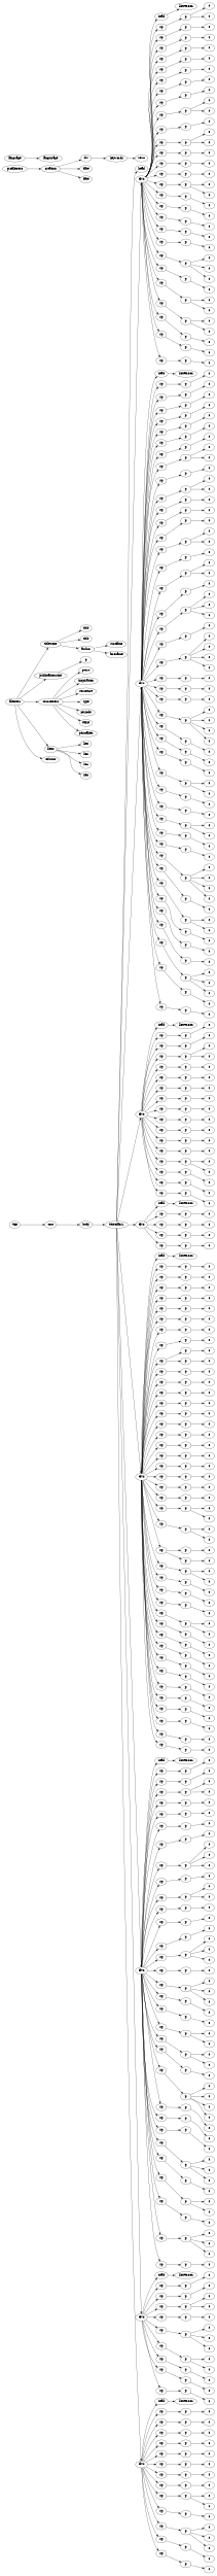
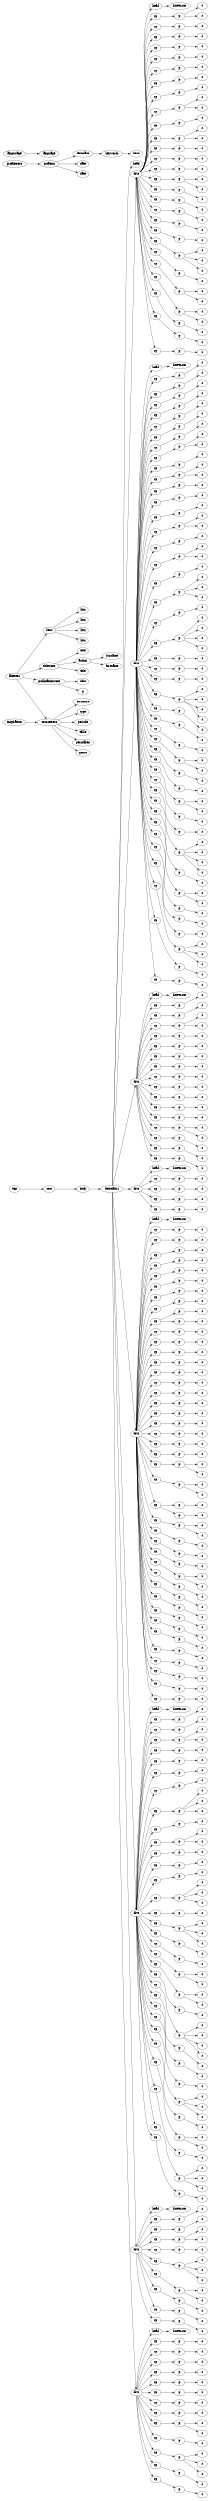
  digraph {
    rankdir=LR
    n1 [label=TEI]
    n2 [label=text]
    n3 [label=body]
    n4 [label=fileDesc]
    n5 [label=titleStmt]
    n6 [label=publicationStmt]
    n7 [label=sourceDesc]
    n8 [label=liens]
-   n9 [label=edStmt]
    n10 [label=profileDesc]
    n11 [label=creation]
    n12 [label=title]
    n13 [label=title]
    n14 [label=author]
    n15 [label=p]
+   n16 [label=idno]
    n17 [label=genre]
    n18 [label=inspiration]
    n19 [label=structure]
    n20 [label=type]
    n21 [label=periode]
    n22 [label=taille]
    n23 [label=permalien]
    n24 [label=lien]
    n25 [label=lien]
    n26 [label=lien]
    n27 [label=lien]
    n28 [label=surname]
    n29 [label=forename]
-   n30 [label=div]
+   n30 [label=textClass]
    n31 [label=date]
    n32 [label=date]
    n33 [label=langUsage]
    n34 [label=language]
    n35 [label=keywords]
    n36 [label=term]
    n37 [label=textClass1]
    n38 [label=head]
    n39 [label=div2]
    n40 [label=div2]
    n41 [label=div2]
    n42 [label=div2]
    n43 [label=div2]
    n44 [label=div2]
    n45 [label=div2]
    n46 [label=div2]
    n47 [label=head]
    n48 [label=sp]
    n49 [label=sp]
    n50 [label=sp]
    n51 [label=sp]
    n52 [label=sp]
    n53 [label=sp]
    n54 [label=sp]
    n55 [label=sp]
    n56 [label=sp]
    n57 [label=sp]
    n58 [label=sp]
    n59 [label=sp]
    n60 [label=sp]
    n61 [label=sp]
    n62 [label=sp]
    n63 [label=sp]
    n64 [label=sp]
    n65 [label=sp]
    n66 [label=sp]
    n67 [label=sp]
    n68 [label=sp]
    n69 [label=sp]
    n70 [label=sp]
    n71 [label=sp]
    n72 [label=sp]
    n73 [label=sp]
    n74 [label=sp]
    n75 [label=head]
    n76 [label=sp]
    n77 [label=sp]
    n78 [label=sp]
    n79 [label=sp]
    n80 [label=sp]
    n81 [label=sp]
    n82 [label=sp]
    n83 [label=sp]
    n84 [label=sp]
    n85 [label=sp]
    n86 [label=sp]
    n87 [label=sp]
    n88 [label=sp]
    n89 [label=sp]
    n90 [label=sp]
    n91 [label=sp]
    n92 [label=sp]
    n93 [label=sp]
    n94 [label=sp]
    n95 [label=sp]
    n96 [label=sp]
    n97 [label=sp]
    n98 [label=sp]
    n99 [label=sp]
    n100 [label=sp]
    n101 [label=sp]
    n102 [label=sp]
    n103 [label=sp]
    n104 [label=sp]
    n105 [label=sp]
    n106 [label=sp]
    n107 [label=sp]
    n108 [label=sp]
    n109 [label=sp]
    n110 [label=sp]
    n111 [label=sp]
    n112 [label=sp]
    n113 [label=sp]
    n114 [label=sp]
    n115 [label=sp]
    n116 [label=sp]
    n117 [label=sp]
    n118 [label=head]
    n119 [label=sp]
    n120 [label=sp]
    n121 [label=sp]
    n122 [label=sp]
    n123 [label=sp]
    n124 [label=sp]
    n125 [label=sp]
    n126 [label=sp]
    n127 [label=sp]
    n128 [label=sp]
    n129 [label=sp]
    n130 [label=sp]
    n131 [label=sp]
    n132 [label=sp]
    n133 [label=sp]
    n134 [label=sp]
    n135 [label=head]
    n136 [label=sp]
    n137 [label=sp]
    n138 [label=sp]
    n139 [label=sp]
    n140 [label=head]
    n141 [label=sp]
    n142 [label=sp]
    n143 [label=sp]
    n144 [label=sp]
    n145 [label=sp]
    n146 [label=sp]
    n147 [label=sp]
    n148 [label=sp]
    n149 [label=sp]
    n150 [label=sp]
    n151 [label=sp]
    n152 [label=sp]
    n153 [label=sp]
    n154 [label=sp]
    n155 [label=sp]
    n156 [label=sp]
    n157 [label=sp]
    n158 [label=sp]
    n159 [label=sp]
    n160 [label=sp]
    n161 [label=sp]
    n162 [label=sp]
    n163 [label=sp]
    n164 [label=sp]
    n165 [label=sp]
    n166 [label=sp]
    n167 [label=sp]
    n168 [label=sp]
    n169 [label=sp]
    n170 [label=sp]
    n171 [label=sp]
    n172 [label=sp]
    n173 [label=sp]
    n174 [label=sp]
    n175 [label=sp]
    n176 [label=sp]
    n177 [label=sp]
    n178 [label=sp]
    n179 [label=sp]
    n180 [label=sp]
    n181 [label=sp]
    n182 [label=head]
    n183 [label=sp]
    n184 [label=sp]
    n185 [label=sp]
    n186 [label=sp]
    n187 [label=sp]
    n188 [label=sp]
    n189 [label=sp]
    n190 [label=sp]
    n191 [label=sp]
    n192 [label=sp]
    n193 [label=sp]
    n194 [label=sp]
    n195 [label=sp]
    n196 [label=sp]
    n197 [label=sp]
    n198 [label=sp]
    n199 [label=sp]
    n200 [label=sp]
    n201 [label=sp]
    n202 [label=sp]
    n203 [label=sp]
    n204 [label=sp]
    n205 [label=sp]
    n206 [label=sp]
    n207 [label=sp]
    n208 [label=sp]
    n209 [label=sp]
    n210 [label=sp]
    n211 [label=sp]
    n212 [label=sp]
    n213 [label=sp]
    n214 [label=head]
    n215 [label=sp]
    n216 [label=sp]
    n217 [label=sp]
    n218 [label=sp]
    n219 [label=sp]
    n220 [label=sp]
    n221 [label=sp]
    n222 [label=sp]
    n223 [label=sp]
    n224 [label=head]
    n225 [label=sp]
    n226 [label=sp]
    n227 [label=sp]
    n228 [label=sp]
    n229 [label=sp]
    n230 [label=sp]
    n231 [label=sp]
    n232 [label=sp]
    n233 [label=sp]
    n234 [label=sp]
    n235 [label=sp]
    n236 [label=sp]
    n237 [label=sp]
    n238 [label=listPerson]
    n239 [label=p]
    n240 [label=p]
    n241 [label=p]
    n242 [label=p]
    n243 [label=p]
    n244 [label=p]
    n245 [label=p]
    n246 [label=p]
    n247 [label=p]
    n248 [label=p]
    n249 [label=p]
    n250 [label=p]
    n251 [label=p]
    n252 [label=p]
    n253 [label=p]
    n254 [label=p]
    n255 [label=p]
    n256 [label=p]
    n257 [label=p]
    n258 [label=p]
    n259 [label=p]
    n260 [label=p]
    n261 [label=p]
    n262 [label=p]
    n263 [label=p]
    n264 [label=p]
    n265 [label=p]
    n266 [label=s]
    n267 [label=s]
    n268 [label=s]
    n269 [label=s]
    n270 [label=s]
    n271 [label=s]
    n272 [label=s]
    n273 [label=s]
    n274 [label=s]
    n275 [label=s]
    n276 [label=s]
    n277 [label=s]
    n278 [label=s]
    n279 [label=s]
    n280 [label=s]
    n281 [label=s]
    n282 [label=s]
    n283 [label=s]
    n284 [label=s]
    n285 [label=s]
    n286 [label=s]
    n287 [label=s]
    n288 [label=s]
    n289 [label=s]
    n290 [label=s]
    n291 [label=s]
    n292 [label=s]
    n293 [label=s]
    n294 [label=s]
    n295 [label=s]
    n296 [label=s]
    n297 [label=s]
    n298 [label=s]
    n299 [label=s]
    n300 [label=s]
    n301 [label=listPerson]
    n302 [label=p]
    n303 [label=p]
    n304 [label=p]
    n305 [label=p]
    n306 [label=p]
    n307 [label=p]
    n308 [label=p]
    n309 [label=p]
    n310 [label=p]
    n311 [label=p]
    n312 [label=p]
    n313 [label=p]
    n314 [label=p]
    n315 [label=p]
    n316 [label=p]
    n317 [label=p]
    n318 [label=p]
    n319 [label=p]
    n320 [label=p]
    n321 [label=p]
    n322 [label=p]
    n323 [label=p]
    n324 [label=p]
    n325 [label=p]
    n326 [label=p]
    n327 [label=p]
    n328 [label=p]
    n329 [label=p]
    n330 [label=p]
    n331 [label=p]
    n332 [label=p]
    n333 [label=p]
    n334 [label=p]
    n335 [label=p]
    n336 [label=p]
    n337 [label=p]
    n338 [label=p]
    n339 [label=p]
    n340 [label=p]
    n341 [label=p]
    n342 [label=p]
    n343 [label=p]
    n344 [label=s]
    n345 [label=s]
    n346 [label=s]
    n347 [label=s]
    n348 [label=s]
    n349 [label=s]
    n350 [label=s]
    n351 [label=s]
    n352 [label=s]
    n353 [label=s]
    n354 [label=s]
    n355 [label=s]
    n356 [label=s]
    n357 [label=s]
    n358 [label=s]
    n359 [label=s]
    n360 [label=s]
    n361 [label=s]
    n362 [label=s]
    n363 [label=s]
    n364 [label=s]
    n365 [label=s]
    n366 [label=s]
    n367 [label=s]
    n368 [label=s]
    n369 [label=s]
    n370 [label=s]
    n371 [label=s]
    n372 [label=s]
    n373 [label=s]
    n374 [label=s]
    n375 [label=s]
    n376 [label=s]
    n377 [label=s]
    n378 [label=s]
    n379 [label=s]
    n380 [label=s]
    n381 [label=s]
    n382 [label=s]
    n383 [label=s]
    n384 [label=s]
    n385 [label=s]
    n386 [label=s]
    n387 [label=s]
    n388 [label=s]
    n389 [label=s]
    n390 [label=s]
    n391 [label=s]
    n392 [label=s]
    n393 [label=s]
    n394 [label=s]
    n395 [label=s]
    n396 [label=s]
    n397 [label=s]
    n398 [label=s]
    n399 [label=s]
    n400 [label=s]
    n401 [label=s]
    n402 [label=s]
    n403 [label=s]
    n404 [label=s]
    n405 [label=s]
    n406 [label=listPerson]
    n407 [label=p]
    n408 [label=p]
    n409 [label=p]
    n410 [label=p]
    n411 [label=p]
    n412 [label=p]
    n413 [label=p]
    n414 [label=p]
    n415 [label=p]
    n416 [label=p]
    n417 [label=p]
    n418 [label=p]
    n419 [label=p]
    n420 [label=p]
    n421 [label=p]
    n422 [label=p]
    n423 [label=s]
    n424 [label=s]
    n425 [label=s]
    n426 [label=s]
    n427 [label=s]
    n428 [label=s]
    n429 [label=s]
    n430 [label=s]
    n431 [label=s]
    n432 [label=s]
    n433 [label=s]
    n434 [label=s]
    n435 [label=s]
    n436 [label=s]
    n437 [label=s]
    n438 [label=s]
    n439 [label=s]
    n440 [label=s]
    n441 [label=listPerson]
    n442 [label=p]
    n443 [label=p]
    n444 [label=p]
    n445 [label=p]
    n446 [label=s]
    n447 [label=s]
    n448 [label=s]
    n449 [label=s]
    n450 [label=listPerson]
    n451 [label=p]
    n452 [label=p]
    n453 [label=p]
    n454 [label=p]
    n455 [label=p]
    n456 [label=p]
    n457 [label=p]
    n458 [label=p]
    n459 [label=p]
    n460 [label=p]
    n461 [label=p]
    n462 [label=p]
    n463 [label=p]
    n464 [label=p]
    n465 [label=p]
    n466 [label=p]
    n467 [label=p]
    n468 [label=p]
    n469 [label=p]
    n470 [label=p]
    n471 [label=p]
    n472 [label=p]
    n473 [label=p]
    n474 [label=p]
    n475 [label=p]
    n476 [label=p]
    n477 [label=p]
    n478 [label=p]
    n479 [label=p]
    n480 [label=p]
    n481 [label=p]
    n482 [label=p]
    n483 [label=p]
    n484 [label=p]
    n485 [label=p]
    n486 [label=p]
    n487 [label=p]
    n488 [label=p]
    n489 [label=p]
    n490 [label=p]
    n491 [label=p]
    n492 [label=p]
    n493 [label=p]
    n494 [label=s]
    n495 [label=s]
    n496 [label=s]
    n497 [label=s]
    n498 [label=s]
    n499 [label=s]
    n500 [label=s]
    n501 [label=s]
    n502 [label=s]
    n503 [label=s]
    n504 [label=s]
    n505 [label=s]
    n506 [label=s]
    n507 [label=s]
    n508 [label=s]
    n509 [label=s]
    n510 [label=s]
    n511 [label=s]
    n512 [label=s]
    n513 [label=s]
    n514 [label=s]
    n515 [label=s]
    n516 [label=s]
    n517 [label=s]
    n518 [label=s]
    n519 [label=s]
    n520 [label=s]
    n521 [label=s]
    n522 [label=s]
    n523 [label=s]
    n524 [label=s]
    n525 [label=s]
    n526 [label=s]
    n527 [label=s]
    n528 [label=s]
    n529 [label=s]
    n530 [label=s]
    n531 [label=s]
    n532 [label=s]
    n533 [label=s]
    n534 [label=s]
    n535 [label=s]
    n536 [label=s]
    n537 [label=s]
    n538 [label=s]
    n539 [label=s]
    n540 [label=s]
    n541 [label=listPerson]
    n542 [label=p]
    n543 [label=p]
    n544 [label=p]
    n545 [label=p]
    n546 [label=p]
    n547 [label=p]
    n548 [label=p]
    n549 [label=p]
    n550 [label=p]
    n551 [label=p]
    n552 [label=p]
    n553 [label=p]
    n554 [label=p]
    n555 [label=p]
    n556 [label=p]
    n557 [label=p]
    n558 [label=p]
    n559 [label=p]
    n560 [label=p]
    n561 [label=p]
    n562 [label=p]
    n563 [label=p]
    n564 [label=p]
    n565 [label=p]
    n566 [label=p]
    n567 [label=p]
    n568 [label=p]
    n569 [label=p]
    n570 [label=p]
    n571 [label=p]
    n572 [label=p]
    n573 [label=s]
    n574 [label=s]
    n575 [label=s]
    n576 [label=s]
    n577 [label=s]
    n578 [label=s]
    n579 [label=s]
    n580 [label=s]
    n581 [label=s]
    n582 [label=s]
    n583 [label=s]
    n584 [label=s]
    n585 [label=s]
    n586 [label=s]
    n587 [label=s]
    n588 [label=s]
    n589 [label=s]
    n590 [label=s]
    n591 [label=s]
    n592 [label=s]
    n593 [label=s]
    n594 [label=s]
    n595 [label=s]
    n596 [label=s]
    n597 [label=s]
    n598 [label=s]
    n599 [label=s]
    n600 [label=s]
    n601 [label=s]
    n602 [label=s]
    n603 [label=s]
    n604 [label=s]
    n605 [label=s]
    n606 [label=s]
    n607 [label=s]
    n608 [label=s]
    n609 [label=s]
    n610 [label=s]
    n611 [label=s]
    n612 [label=s]
    n613 [label=s]
    n614 [label=s]
    n615 [label=s]
    n616 [label=s]
    n617 [label=s]
    n618 [label=s]
    n619 [label=s]
    n620 [label=s]
    n621 [label=s]
    n622 [label=listPerson]
    n623 [label=p]
    n624 [label=p]
    n625 [label=p]
    n626 [label=p]
    n627 [label=p]
    n628 [label=p]
    n629 [label=p]
    n630 [label=p]
    n631 [label=p]
    n632 [label=s]
    n633 [label=s]
    n634 [label=s]
    n635 [label=s]
    n636 [label=s]
    n637 [label=s]
    n638 [label=s]
    n639 [label=s]
    n640 [label=s]
    n641 [label=s]
    n642 [label=s]
    n643 [label=s]
    n644 [label=s]
    n645 [label=listPerson]
    n646 [label=p]
    n647 [label=p]
    n648 [label=p]
    n649 [label=p]
    n650 [label=p]
    n651 [label=p]
    n652 [label=p]
    n653 [label=p]
    n654 [label=p]
    n655 [label=p]
    n656 [label=p]
    n657 [label=p]
    n658 [label=p]
    n659 [label=s]
    n660 [label=s]
    n661 [label=s]
    n662 [label=s]
    n663 [label=s]
    n664 [label=s]
    n665 [label=s]
    n666 [label=s]
    n667 [label=s]
    n668 [label=s]
    n669 [label=s]
    n670 [label=s]
    n671 [label=s]
    n672 [label=s]
    n673 [label=s]
    n674 [label=s]
    n1 -> n2
    n2 -> n3
    n3 -> n37
    n4 -> n5
    n4 -> n6
    n4 -> n7
    n4 -> n8
-   n4 -> n9
    n5 -> n12
    n5 -> n13
    n5 -> n14
    n6 -> n15
+   n6 -> n16
    n7 -> n17
-   n7 -> n18
+   n18 -> n7
    n7 -> n19
    n7 -> n20
    n7 -> n21
    n7 -> n22
    n7 -> n23
    n8 -> n24
    n8 -> n25
    n8 -> n26
    n8 -> n27
    n10 -> n11
    n11 -> n30
    n11 -> n31
    n11 -> n32
    n14 -> n28
    n14 -> n29
    n30 -> n35
-   n34 -> n33
+   n33 -> n34
    n35 -> n36
    n37 -> n38
    n37 -> n39
    n37 -> n40
    n37 -> n41
    n37 -> n42
    n37 -> n43
    n37 -> n44
    n37 -> n45
    n37 -> n46
    n39 -> n47
    n39 -> n48
    n39 -> n49
    n39 -> n50
    n39 -> n51
    n39 -> n52
    n39 -> n53
    n39 -> n54
    n39 -> n55
    n39 -> n56
    n39 -> n57
    n39 -> n58
    n39 -> n59
    n39 -> n60
    n39 -> n61
    n39 -> n62
    n39 -> n63
    n39 -> n64
    n39 -> n65
    n39 -> n66
    n39 -> n67
    n39 -> n68
    n39 -> n69
    n39 -> n70
    n39 -> n71
    n39 -> n72
    n39 -> n73
    n39 -> n74
    n40 -> n75
    n40 -> n76
    n40 -> n77
    n40 -> n78
    n40 -> n79
    n40 -> n80
    n40 -> n81
    n40 -> n82
    n40 -> n83
    n40 -> n84
    n40 -> n85
    n40 -> n86
    n40 -> n87
    n40 -> n88
    n40 -> n89
    n40 -> n90
    n40 -> n91
    n40 -> n92
    n40 -> n93
    n40 -> n94
    n40 -> n95
    n40 -> n96
    n40 -> n97
    n40 -> n98
    n40 -> n99
    n40 -> n100
    n40 -> n101
    n40 -> n102
    n40 -> n103
    n40 -> n104
    n40 -> n105
    n40 -> n106
    n40 -> n107
    n40 -> n108
    n40 -> n109
    n40 -> n110
    n40 -> n111
    n40 -> n112
    n40 -> n113
    n40 -> n114
    n40 -> n115
    n40 -> n116
    n40 -> n117
    n41 -> n118
    n41 -> n119
    n41 -> n120
    n41 -> n121
    n41 -> n122
    n41 -> n123
    n41 -> n124
    n41 -> n125
    n41 -> n126
    n41 -> n127
    n41 -> n128
    n41 -> n129
    n41 -> n130
    n41 -> n131
    n41 -> n132
    n41 -> n133
    n41 -> n134
    n42 -> n135
    n42 -> n136
    n42 -> n137
    n42 -> n138
    n42 -> n139
    n43 -> n140
    n43 -> n141
    n43 -> n142
    n43 -> n143
    n43 -> n144
    n43 -> n145
    n43 -> n146
    n43 -> n147
    n43 -> n148
    n43 -> n149
    n43 -> n150
    n43 -> n151
    n43 -> n152
    n43 -> n153
    n43 -> n154
    n43 -> n155
    n43 -> n156
    n43 -> n157
    n43 -> n158
    n43 -> n159
    n43 -> n160
    n43 -> n161
    n43 -> n162
    n43 -> n163
    n43 -> n164
    n43 -> n165
    n43 -> n166
    n43 -> n167
    n43 -> n168
    n43 -> n169
    n43 -> n170
    n43 -> n171
    n43 -> n172
    n43 -> n173
    n43 -> n174
    n43 -> n175
    n43 -> n176
    n43 -> n177
    n43 -> n178
    n43 -> n179
    n43 -> n180
    n43 -> n181
    n44 -> n182
    n44 -> n183
    n44 -> n184
    n44 -> n185
    n44 -> n186
    n44 -> n187
    n44 -> n188
    n44 -> n189
    n44 -> n190
    n44 -> n191
    n44 -> n192
    n44 -> n193
    n44 -> n194
    n44 -> n195
    n44 -> n196
    n44 -> n197
    n44 -> n198
    n44 -> n199
    n44 -> n200
    n44 -> n201
    n44 -> n202
    n44 -> n203
    n44 -> n204
    n44 -> n205
    n44 -> n206
    n44 -> n207
    n44 -> n208
    n44 -> n209
    n44 -> n210
    n44 -> n211
    n44 -> n212
    n44 -> n213
    n45 -> n214
    n45 -> n215
    n45 -> n216
    n45 -> n217
    n45 -> n218
    n45 -> n219
    n45 -> n220
    n45 -> n221
    n45 -> n222
    n45 -> n223
    n46 -> n224
    n46 -> n225
    n46 -> n226
    n46 -> n227
    n46 -> n228
    n46 -> n229
    n46 -> n230
    n46 -> n231
    n46 -> n232
    n46 -> n233
    n46 -> n234
    n46 -> n235
    n46 -> n236
    n46 -> n237
    n47 -> n238
    n48 -> n239
    n49 -> n240
    n50 -> n241
    n51 -> n242
    n52 -> n243
    n53 -> n244
    n54 -> n245
    n55 -> n246
    n56 -> n247
    n57 -> n248
    n58 -> n249
    n59 -> n250
    n60 -> n251
    n61 -> n252
    n62 -> n253
    n63 -> n254
    n64 -> n255
    n65 -> n256
    n66 -> n257
    n67 -> n258
    n68 -> n259
    n69 -> n260
    n70 -> n261
    n71 -> n262
    n72 -> n263
    n73 -> n264
    n74 -> n265
    n75 -> n301
    n76 -> n302
    n77 -> n303
    n78 -> n304
    n79 -> n305
    n80 -> n306
    n81 -> n307
    n82 -> n308
    n83 -> n309
    n84 -> n310
    n85 -> n311
    n86 -> n312
    n87 -> n313
    n88 -> n314
    n89 -> n315
    n90 -> n316
    n91 -> n317
    n92 -> n318
    n93 -> n319
    n94 -> n320
    n95 -> n321
    n96 -> n322
    n97 -> n323
    n98 -> n324
    n99 -> n325
    n100 -> n326
    n101 -> n327
    n102 -> n328
    n103 -> n329
    n104 -> n330
    n105 -> n331
    n106 -> n332
    n107 -> n333
    n108 -> n334
    n109 -> n335
    n110 -> n336
    n111 -> n337
    n112 -> n338
    n113 -> n339
    n114 -> n340
    n115 -> n341
    n116 -> n342
    n117 -> n343
    n118 -> n406
    n119 -> n407
    n120 -> n408
    n121 -> n409
    n122 -> n410
    n123 -> n411
    n124 -> n412
    n125 -> n413
    n126 -> n414
    n127 -> n415
    n128 -> n416
    n129 -> n417
    n130 -> n418
    n131 -> n419
    n132 -> n420
    n133 -> n421
    n134 -> n422
    n135 -> n441
    n136 -> n442
    n137 -> n443
    n138 -> n444
    n139 -> n445
    n140 -> n450
    n141 -> n451
    n142 -> n452
    n143 -> n453
    n144 -> n454
    n145 -> n455
    n146 -> n456
    n147 -> n457
    n148 -> n458
    n149 -> n459
    n149 -> n460
    n150 -> n461
    n151 -> n462
    n152 -> n463
    n153 -> n464
    n154 -> n465
    n155 -> n466
    n156 -> n467
    n157 -> n468
    n158 -> n469
    n159 -> n470
    n160 -> n471
    n161 -> n472
    n162 -> n473
    n163 -> n474
    n164 -> n475
    n165 -> n476
    n165 -> n477
    n166 -> n478
    n167 -> n479
    n168 -> n480
    n169 -> n481
    n170 -> n482
    n171 -> n483
    n172 -> n484
    n173 -> n485
    n174 -> n486
    n175 -> n487
    n176 -> n488
    n177 -> n489
    n178 -> n490
    n179 -> n491
    n180 -> n492
    n181 -> n493
    n182 -> n541
    n183 -> n542
    n184 -> n543
    n185 -> n544
    n186 -> n545
    n187 -> n546
    n188 -> n547
    n189 -> n548
    n190 -> n549
    n191 -> n550
    n192 -> n551
    n193 -> n552
    n194 -> n553
    n195 -> n554
    n196 -> n555
    n197 -> n556
    n198 -> n557
    n199 -> n558
    n200 -> n559
    n201 -> n560
    n202 -> n561
    n203 -> n562
    n204 -> n563
    n205 -> n564
    n206 -> n565
    n207 -> n566
    n208 -> n567
    n209 -> n568
    n210 -> n569
    n211 -> n570
    n212 -> n571
    n213 -> n572
    n214 -> n622
    n215 -> n623
    n216 -> n624
    n217 -> n625
    n218 -> n626
    n219 -> n627
    n220 -> n628
    n221 -> n629
    n222 -> n630
    n223 -> n631
    n224 -> n645
    n225 -> n646
    n226 -> n647
    n227 -> n648
    n228 -> n649
    n229 -> n650
    n230 -> n651
    n231 -> n652
    n232 -> n653
    n233 -> n654
    n234 -> n655
    n235 -> n656
    n236 -> n657
    n237 -> n658
    n239 -> n266
    n239 -> n267
    n240 -> n268
    n241 -> n269
    n242 -> n270
    n243 -> n271
    n244 -> n272
    n245 -> n273
    n246 -> n274
    n247 -> n275
    n247 -> n276
    n248 -> n277
    n249 -> n278
    n249 -> n279
    n250 -> n280
    n251 -> n281
    n252 -> n282
    n253 -> n283
    n253 -> n284
    n254 -> n285
    n255 -> n286
    n256 -> n287
    n257 -> n288
    n258 -> n289
    n259 -> n290
    n259 -> n291
    n259 -> n292
    n260 -> n293
    n261 -> n294
    n261 -> n295
    n262 -> n296
    n262 -> n297
    n263 -> n298
    n264 -> n299
    n265 -> n300
    n302 -> n344
    n303 -> n345
    n304 -> n346
    n305 -> n347
    n306 -> n348
    n307 -> n349
    n308 -> n350
    n309 -> n351
    n309 -> n352
    n310 -> n353
    n311 -> n354
    n311 -> n355
    n312 -> n356
    n313 -> n357
    n314 -> n358
    n315 -> n359
    n315 -> n360
    n316 -> n361
    n317 -> n362
    n317 -> n363
    n318 -> n364
    n319 -> n365
    n319 -> n366
    n319 -> n367
    n320 -> n368
    n321 -> n369
    n321 -> n370
    n321 -> n371
    n321 -> n372
    n322 -> n373
    n323 -> n374
    n324 -> n375
    n325 -> n376
    n325 -> n377
    n325 -> n378
    n325 -> n379
    n326 -> n380
    n327 -> n381
    n328 -> n382
    n329 -> n383
    n329 -> n384
    n330 -> n385
    n331 -> n386
    n332 -> n387
    n332 -> n388
    n333 -> n389
    n334 -> n390
    n335 -> n391
    n335 -> n392
    n335 -> n393
    n335 -> n394
    n336 -> n395
    n337 -> n396
    n337 -> n397
    n338 -> n398
    n339 -> n399
    n340 -> n400
    n341 -> n401
    n341 -> n402
    n341 -> n403
    n342 -> n404
    n343 -> n405
    n407 -> n423
    n408 -> n424
    n409 -> n425
    n409 -> n426
    n410 -> n427
    n411 -> n428
    n412 -> n429
    n413 -> n430
    n414 -> n431
    n415 -> n432
    n416 -> n433
    n417 -> n434
    n418 -> n435
    n419 -> n436
    n419 -> n437
    n420 -> n438
    n421 -> n439
    n422 -> n440
    n442 -> n446
    n443 -> n447
    n444 -> n448
    n445 -> n449
    n451 -> n494
    n452 -> n495
    n453 -> n496
    n454 -> n497
    n455 -> n498
    n456 -> n499
    n457 -> n500
    n458 -> n501
    n459 -> n502
    n460 -> n503
    n461 -> n504
    n462 -> n505
    n463 -> n506
    n464 -> n507
    n465 -> n508
    n466 -> n509
    n467 -> n510
    n468 -> n511
    n469 -> n512
    n470 -> n513
    n471 -> n514
    n472 -> n515
    n473 -> n516
    n474 -> n517
    n474 -> n518
    n475 -> n519
    n475 -> n520
    n476 -> n521
    n477 -> n522
    n478 -> n523
    n478 -> n524
    n479 -> n525
    n480 -> n526
    n481 -> n527
    n482 -> n528
    n482 -> n529
    n483 -> n530
    n484 -> n531
    n485 -> n532
    n486 -> n533
    n487 -> n534
    n488 -> n535
    n489 -> n536
    n490 -> n537
    n491 -> n538
    n492 -> n539
    n493 -> n540
    n542 -> n573
    n543 -> n574
    n544 -> n575
    n544 -> n576
    n545 -> n577
    n546 -> n578
    n547 -> n579
    n548 -> n580
    n549 -> n581
    n549 -> n582
    n549 -> n583
    n550 -> n584
    n551 -> n585
    n551 -> n586
    n552 -> n587
    n553 -> n588
    n554 -> n589
    n555 -> n590
    n555 -> n591
    n555 -> n592
    n556 -> n593
    n557 -> n594
    n557 -> n595
    n557 -> n596
    n558 -> n597
    n559 -> n598
    n560 -> n599
    n560 -> n600
    n561 -> n601
    n561 -> n602
    n562 -> n603
    n563 -> n604
    n563 -> n605
    n563 -> n606
    n563 -> n607
    n564 -> n608
    n565 -> n609
    n566 -> n610
    n567 -> n611
    n567 -> n612
    n567 -> n613
    n568 -> n614
    n569 -> n615
    n569 -> n616
    n570 -> n617
    n571 -> n618
    n571 -> n619
    n571 -> n620
    n572 -> n621
    n623 -> n632
    n624 -> n633
    n625 -> n634
    n625 -> n635
    n626 -> n636
    n627 -> n637
    n627 -> n638
    n627 -> n639
    n628 -> n640
    n628 -> n641
    n629 -> n642
    n630 -> n643
    n631 -> n644
    n646 -> n659
    n647 -> n660
    n648 -> n661
    n649 -> n662
    n650 -> n663
    n651 -> n664
    n652 -> n665
    n653 -> n666
    n654 -> n667
    n654 -> n668
    n655 -> n669
    n656 -> n670
    n656 -> n671
    n656 -> n672
    n657 -> n673
    n658 -> n674
  }
